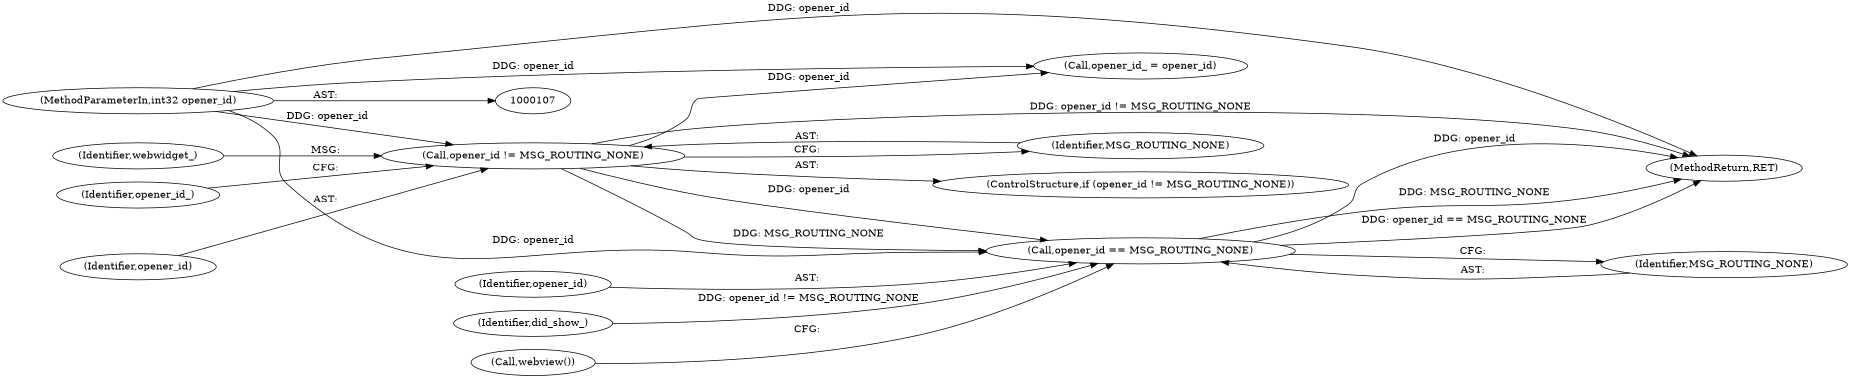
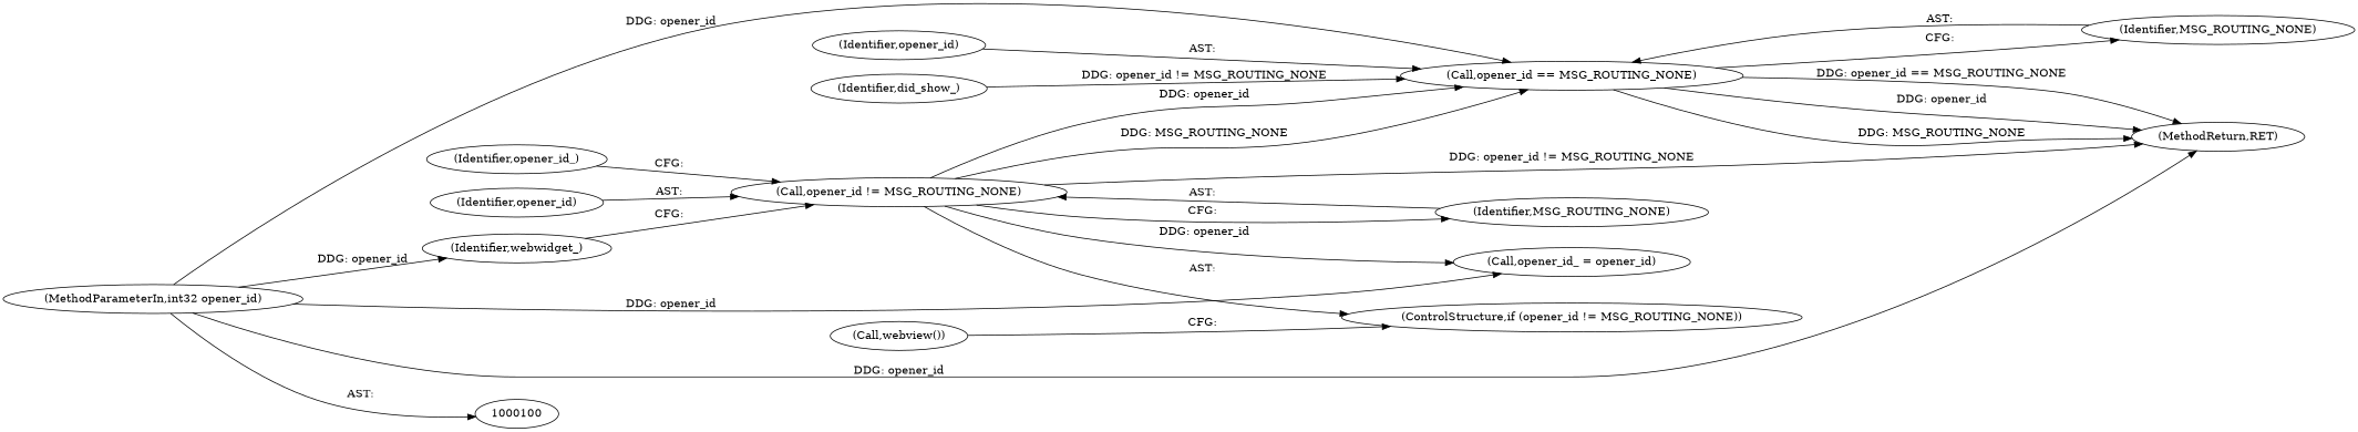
  digraph {
    rankdir=LR
    n1 [label="(Call,opener_id == MSG_ROUTING_NONE)"]
    n2 [label="(Identifier,MSG_ROUTING_NONE)"]
    n3 [label="(MethodReturn,RET)"]
    n4 [label="(Call,opener_id != MSG_ROUTING_NONE)"]
    n5 [label="(Identifier,MSG_ROUTING_NONE)"]
    n6 [label="(Call,opener_id_ = opener_id)"]
    n7 [label="(ControlStructure,if (opener_id != MSG_ROUTING_NONE))"]
    n8 [label="(MethodParameterIn,int32 opener_id)"]
-   1000100 [label=1000107]
+   1000100
    n10 [label="(Call,webview())"]
    n11 [label="(Identifier,webwidget_)"]
    n12 [label="(Identifier,opener_id_)"]
    n13 [label="(Identifier,opener_id)"]
    n14 [label="(Identifier,opener_id)"]
    n15 [label="(Identifier,did_show_)"]
    n1 -> n2 [label="CFG: "]
    n1 -> n3 [label="DDG: opener_id"]
    n1 -> n3 [label="DDG: MSG_ROUTING_NONE"]
    n1 -> n3 [label="DDG: opener_id == MSG_ROUTING_NONE"]
    n2 -> n1 [label="AST: "]
    n4 -> n1 [label="DDG: opener_id"]
    n4 -> n1 [label="DDG: MSG_ROUTING_NONE"]
    n4 -> n3 [label="DDG: opener_id != MSG_ROUTING_NONE"]
    n4 -> n5 [label="CFG: "]
    n4 -> n6 [label="DDG: opener_id"]
    n4 -> n7 [label="AST: "]
    n5 -> n4 [label="AST: "]
    n8 -> n1 [label="DDG: opener_id"]
    n8 -> n3 [label="DDG: opener_id"]
-   n8 -> n4 [label="DDG: opener_id"]
+   n8 -> n11 [label="DDG: opener_id"]
    n8 -> n6 [label="DDG: opener_id"]
    n8 -> 1000100 [label="AST: "]
-   n10 -> n1 [label="CFG: "]
-   n11 -> n4 [label="MSG: "]
+   n10 -> n7 [label="CFG: "]
+   n11 -> n4 [label="CFG: "]
    n12 -> n4 [label="CFG: "]
    n13 -> n1 [label="AST: "]
    n14 -> n4 [label="AST: "]
    n15 -> n1 [label="DDG: opener_id != MSG_ROUTING_NONE"]
  }
